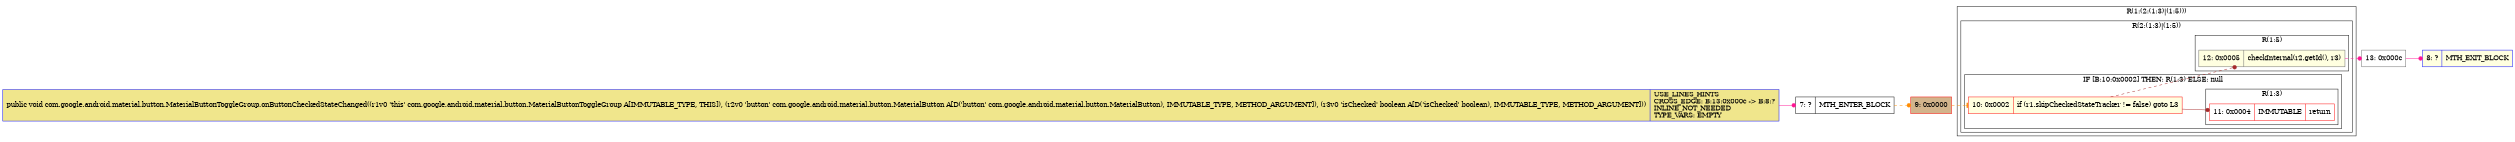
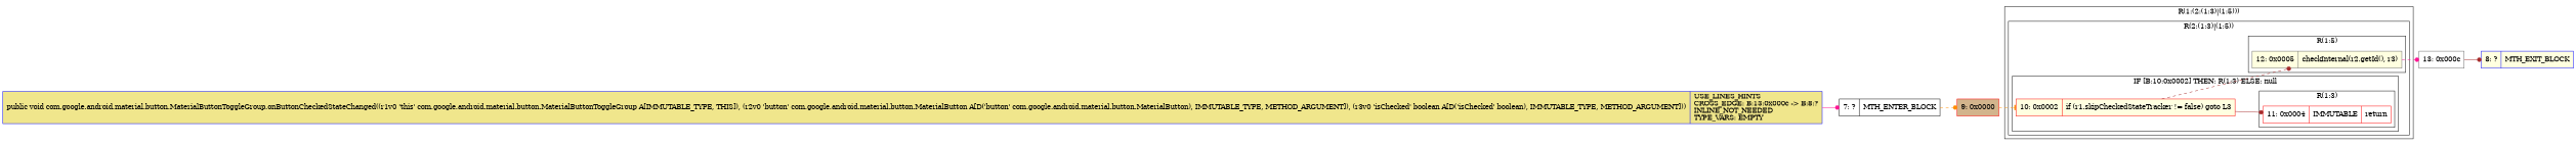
  digraph {
    rankdir=LR
    node [color=red fillcolor=white shape=record style=filled]
    edge [arrowhead=dot color=deeppink style=dashed]
    n1 [label="{11\:\ 0x0004|IMMUTABLE\l|return\l}"]
    n2 [fillcolor=lightyellow label="{10\:\ 0x0002|if (r1.skipCheckedStateTracker != false) goto L3\l}"]
    n3 [color=gray40 fillcolor=lightyellow label="{12\:\ 0x0005|checkInternal(r2.getId(), r3)\l}"]
    n4 [color=gray40 label="{13\:\ 0x000c}"]
    n5 [color=blue fillcolor=lightyellow label="{8\:\ ?|MTH_EXIT_BLOCK\l}"]
    n6 [color=black label="{7\:\ ?|MTH_ENTER_BLOCK\l}"]
    n7 [fillcolor=tan label="{9\:\ 0x0000}"]
    n8 [color=blue fillcolor=khaki label="{public void com.google.android.material.button.MaterialButtonToggleGroup.onButtonCheckedStateChanged((r1v0 'this' com.google.android.material.button.MaterialButtonToggleGroup A[IMMUTABLE_TYPE, THIS]), (r2v0 'button' com.google.android.material.button.MaterialButton A[D('button' com.google.android.material.button.MaterialButton), IMMUTABLE_TYPE, METHOD_ARGUMENT]), (r3v0 'isChecked' boolean A[D('isChecked' boolean), IMMUTABLE_TYPE, METHOD_ARGUMENT]))  | USE_LINES_HINTS\lCROSS_EDGE: B:13:0x000c \-\> B:8:?\lINLINE_NOT_NEEDED\lTYPE_VARS: EMPTY\l}"]
    subgraph cluster_1 {
      label="R(1:(2:(1:3)|(1:5)))"
      subgraph cluster_2 {
        label="R(2:(1:3)|(1:5))"
        subgraph cluster_3 {
          label="IF [B:10:0x0002] THEN: R(1:3) ELSE: null"
          n2
          subgraph cluster_4 {
            label="R(1:3)"
            n1
          }
        }
        subgraph cluster_5 {
          label="R(1:5)"
          n3
        }
      }
    }
    n2 -> n1 [color=brown style=solid]
    n2 -> n3 [color=brown]
    n3 -> n4
-   n4 -> n5 [style=solid]
+   n4 -> n5 [color=brown style=solid]
    n6 -> n7 [color=darkorange]
    n7 -> n2 [arrowhead=tee color=darkorange]
    n8 -> n6 [style=solid]
  }
